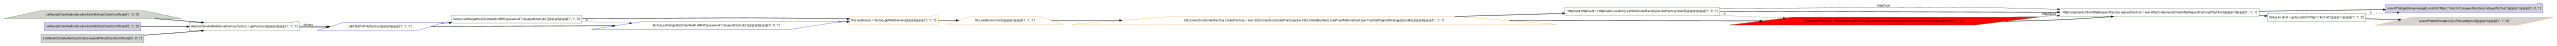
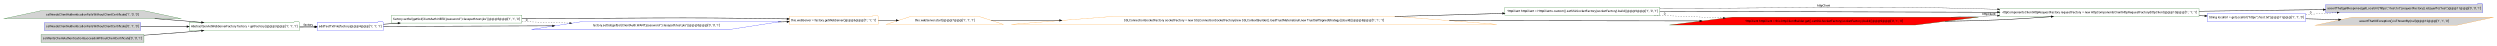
  digraph {
    rankdir=LR
    fontname=Roboto
    node [fillcolor=white shape=box style=filled color=darkgreen fontname=Roboto]
    edge [style=bold fontname=Roboto]
    n1 [fillcolor=lightgray label="sslNeedsClientAuthenticationFailsWithoutClientCertificate['1', '0', '0']" shape=trapezium]
    n2 [label="AbstractServletWebServerFactory factory = getFactory()@@@3@@@['1', '1', '1']" shape=folder]
    n3 [label="factory.setSsl(getSsl(ClientAuth.WANT,\"password\",\"classpath:test.jks\"))@@@5@@@['0', '0', '1']" shape=parallelogram color=blue]
    n4 [label="this.webServer = factory.getWebServer()@@@6@@@['1', '1', '1']" shape=folder color=darkorange]
    n5 [label="HttpClient httpClient = HttpClients.custom().setSSLSocketFactory(socketFactory).build()@@@9@@@['1', '0', '1']"]
    n6 [label="HttpComponentsClientHttpRequestFactory requestFactory = new HttpComponentsClientHttpRequestFactory(httpClient)@@@10@@@['1', '1', '1']"]
    n7 [fillcolor=red label="HttpClient httpClient = this.httpClientBuilder.get().setSSLSocketFactory(socketFactory).build()@@@9@@@['0', '1', '0']" shape=parallelogram]
    n8 [label="String localUrl = getLocalUrl(\"https\",\"/test.txt\")@@@11@@@['1', '1', '0']" color=blue]
    n9 [fillcolor=lightgray label="assertThat(getResponse(getLocalUrl(\"https\",\"/test.txt\"),requestFactory)).isEqualTo(\"test\")@@@11@@@['0', '0', '1']" shape=folder color=blue]
    n10 [label="this.webServer.start()@@@7@@@['1', '1', '1']" shape=trapezium color=darkorange]
    n11 [label="SSLConnectionSocketFactory socketFactory = new SSLConnectionSocketFactory(new SSLContextBuilder().loadTrustMaterial(null,new TrustSelfSignedStrategy()).build())@@@8@@@['1', '1', '1']" shape=trapezium color=darkorange]
    n12 [label="factory.setSsl(getSsl(ClientAuth.NEED,\"password\",\"classpath:test.jks\"))@@@5@@@['1', '1', '0']"]
    n13 [fillcolor=lightgray label="sslNeedsClientAuthenticationFailsWithoutClientCertificate['0', '1', '0']" color=blue]
    n14 [fillcolor=lightgray label="assertThatIOException().isThrownBy(null)@@@12@@@['1', '1', '0']" shape=parallelogram color=darkorange]
-   n15 [label="addTestTxtFile(factory)@@@4@@@['1', '1', '1']" shape=parallelogram color=blue]
+   n15 [label="addTestTxtFile(factory)@@@4@@@['1', '1', '1']" shape=folder color=blue]
    n16 [fillcolor=lightgray label="sslWantsClientAuthenticationSucceedsWithoutClientCertificate['0', '0', '1']"]
    n1 -> n2
    n2 -> n15 [label=factory style=solid]
    n2 -> n15
    n3 -> n4
    n4 -> n10
    n5 -> n6
    n5 -> n6 [label=httpClient style=solid]
    n5 -> n7 [label=0 style=dashed]
    n6 -> n8
    n6 -> n9
    n7 -> n6
    n7 -> n6 [label=httpClient style=solid]
    n8 -> n9 [label=0 style=dashed]
    n8 -> n14
    n10 -> n11
    n11 -> n5
    n11 -> n7
    n12 -> n3 [label=0 style=dashed]
    n12 -> n4
    n13 -> n2
    n15 -> n3
    n15 -> n12
    n16 -> n2
  }
